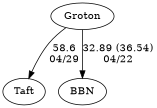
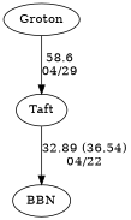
  digraph {
    edge [random=random]
    Groton
    Taft
    BBN
    Groton -> Taft [label="58.6\n04/29" weight=42]
-   Groton -> BBN [label="32.89 (36.54)\n04/22" weight=68]
+   Taft -> BBN [label="32.89 (36.54)\n04/22" weight=68]
  }
